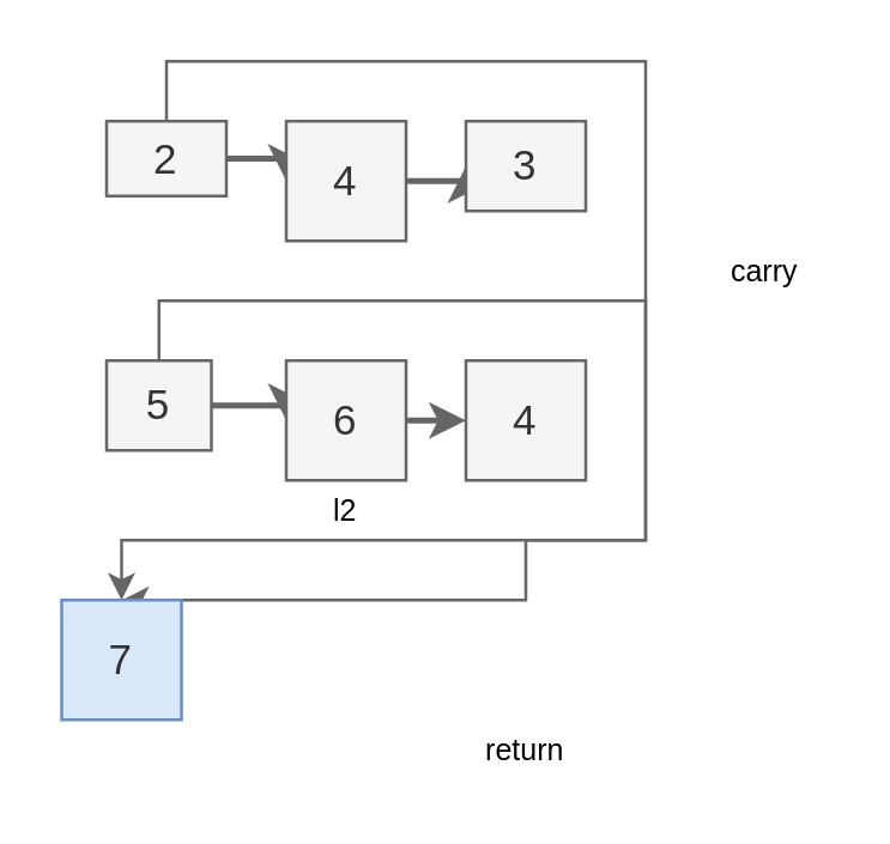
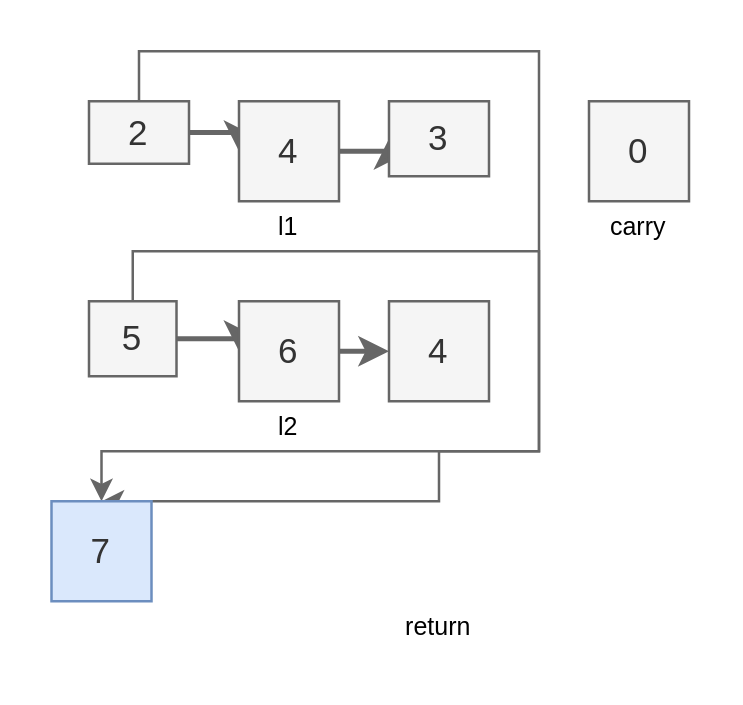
  <mxCell id="0" />
  <mxCell id="1" parent="0" />
  <mxCell id="2" style="edgeStyle=orthogonalEdgeStyle;rounded=0;orthogonalLoop=1;jettySize=auto;html=1;exitX=1;exitY=0.5;exitDx=0;exitDy=0;entryX=0;entryY=0.5;entryDx=0;entryDy=0;strokeWidth=2;fillColor=#f5f5f5;strokeColor=#666666;" parent="1" source="3" target="5" edge="1"><mxGeometry relative="1" as="geometry" /></mxCell>
  <mxCell id="3" value="2" style="text;html=1;align=center;verticalAlign=middle;whiteSpace=wrap;rounded=0;fillColor=#f5f5f5;strokeColor=#666666;fontSize=14;fontColor=#333333;" parent="1" vertex="1"><mxGeometry x="35" y="40" width="40" height="25" as="geometry" /></mxCell>
  <mxCell id="4" style="edgeStyle=orthogonalEdgeStyle;rounded=0;orthogonalLoop=1;jettySize=auto;html=1;exitX=1;exitY=0.5;exitDx=0;exitDy=0;entryX=0;entryY=0.5;entryDx=0;entryDy=0;fillColor=#f5f5f5;strokeColor=#666666;strokeWidth=2;" parent="1" source="5" target="7" edge="1"><mxGeometry relative="1" as="geometry" /></mxCell>
  <mxCell id="5" value="4" style="text;html=1;align=center;verticalAlign=middle;whiteSpace=wrap;rounded=0;fillColor=#f5f5f5;strokeColor=#666666;fontSize=14;fontColor=#333333;" parent="1" vertex="1"><mxGeometry x="95" y="40" width="40" height="40" as="geometry" /></mxCell>
  <mxCell id="6" style="edgeStyle=orthogonalEdgeStyle;rounded=0;orthogonalLoop=1;jettySize=auto;html=1;exitX=0.5;exitY=0;exitDx=0;exitDy=0;entryX=0.5;entryY=0;entryDx=0;entryDy=0;fillColor=#f5f5f5;strokeColor=#666666;" parent="1" source="3" target="16" edge="1"><mxGeometry relative="1" as="geometry"><Array as="points"><mxPoint x="55" y="20" /><mxPoint x="215" y="20" /><mxPoint x="215" y="180" /><mxPoint x="175" y="180" /></Array></mxGeometry></mxCell>
  <mxCell id="7" value="3" style="text;html=1;align=center;verticalAlign=middle;whiteSpace=wrap;rounded=0;fillColor=#f5f5f5;strokeColor=#666666;fontSize=14;fontColor=#333333;" parent="1" vertex="1"><mxGeometry x="155" y="40" width="40" height="30" as="geometry" /></mxCell>
+ <mxCell id="8" value="l1" style="text;html=1;align=center;verticalAlign=middle;whiteSpace=wrap;rounded=0;fontSize=10;" parent="1" vertex="1"><mxGeometry x="35" y="80" width="160" height="20" as="geometry" /></mxCell>
  <mxCell id="9" style="edgeStyle=orthogonalEdgeStyle;rounded=0;orthogonalLoop=1;jettySize=auto;html=1;exitX=1;exitY=0.5;exitDx=0;exitDy=0;entryX=0;entryY=0.5;entryDx=0;entryDy=0;strokeWidth=2;fillColor=#f5f5f5;strokeColor=#666666;" parent="1" source="10" target="12" edge="1"><mxGeometry relative="1" as="geometry" /></mxCell>
  <mxCell id="10" value="5" style="text;html=1;align=center;verticalAlign=middle;whiteSpace=wrap;rounded=0;fillColor=#f5f5f5;strokeColor=#666666;fontSize=14;fontColor=#333333;" parent="1" vertex="1"><mxGeometry x="35" y="120" width="35" height="30" as="geometry" /></mxCell>
  <mxCell id="11" style="edgeStyle=orthogonalEdgeStyle;rounded=0;orthogonalLoop=1;jettySize=auto;html=1;exitX=1;exitY=0.5;exitDx=0;exitDy=0;entryX=0;entryY=0.5;entryDx=0;entryDy=0;strokeWidth=2;fillColor=#f5f5f5;strokeColor=#666666;" parent="1" source="12" target="14" edge="1"><mxGeometry relative="1" as="geometry" /></mxCell>
  <mxCell id="12" value="6" style="text;html=1;align=center;verticalAlign=middle;whiteSpace=wrap;rounded=0;fillColor=#f5f5f5;strokeColor=#666666;fontSize=14;fontColor=#333333;" parent="1" vertex="1"><mxGeometry x="95" y="120" width="40" height="40" as="geometry" /></mxCell>
  <mxCell id="13" style="edgeStyle=orthogonalEdgeStyle;rounded=0;orthogonalLoop=1;jettySize=auto;html=1;exitX=0.5;exitY=0;exitDx=0;exitDy=0;entryX=0.5;entryY=0;entryDx=0;entryDy=0;fillColor=#f5f5f5;strokeColor=#666666;" parent="1" source="10" target="16" edge="1"><mxGeometry relative="1" as="geometry"><Array as="points"><mxPoint x="55" y="100" /><mxPoint x="215" y="100" /><mxPoint x="215" y="180" /><mxPoint x="175" y="180" /></Array></mxGeometry></mxCell>
  <mxCell id="14" value="4" style="text;html=1;align=center;verticalAlign=middle;whiteSpace=wrap;rounded=0;fillColor=#f5f5f5;strokeColor=#666666;fontSize=14;fontColor=#333333;" parent="1" vertex="1"><mxGeometry x="155" y="120" width="40" height="40" as="geometry" /></mxCell>
  <mxCell id="15" value="l2" style="text;html=1;align=center;verticalAlign=middle;whiteSpace=wrap;rounded=0;fontSize=10;" parent="1" vertex="1"><mxGeometry x="35" y="160" width="160" height="20" as="geometry" /></mxCell>
  <mxCell id="16" value="7" style="text;html=1;align=center;verticalAlign=middle;whiteSpace=wrap;rounded=0;fillColor=#dae8fc;strokeColor=#6c8ebf;fontSize=14;fontColor=#333333;" parent="1" vertex="1"><mxGeometry x="20" y="200" width="40" height="40" as="geometry" /></mxCell>
  <mxCell id="17" value="return" style="text;html=1;align=center;verticalAlign=middle;whiteSpace=wrap;rounded=0;fontSize=10;" parent="1" vertex="1"><mxGeometry x="155" y="240" width="40" height="20" as="geometry" /></mxCell>
+ <mxCell id="18" value="0" style="text;html=1;align=center;verticalAlign=middle;whiteSpace=wrap;rounded=0;fillColor=#f5f5f5;strokeColor=#666666;fontSize=14;fontColor=#333333;" parent="1" vertex="1"><mxGeometry x="235" y="40" width="40" height="40" as="geometry" /></mxCell>
  <mxCell id="19" value="carry" style="text;html=1;align=center;verticalAlign=middle;whiteSpace=wrap;rounded=0;fontSize=10;" parent="1" vertex="1"><mxGeometry x="235" y="80" width="40" height="20" as="geometry" /></mxCell>
